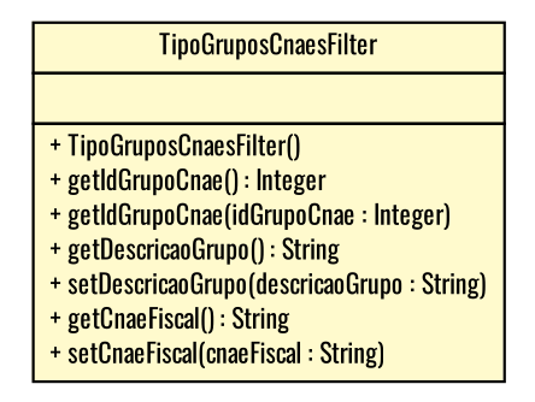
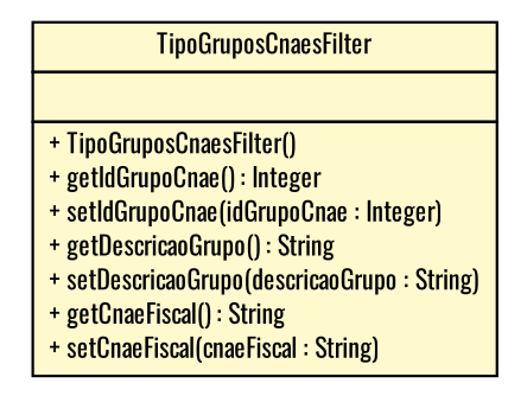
  digraph {
    nodesep=0.25
    ranksep=0.5
    fontname=Oswald
-   n1 [fontcolor=black fontname=Oswald fontsize=10.0 label=<<table title="br.gov.to.sefaz.arr.parametros.business.service.filter.TipoGruposCnaesFilter" border="0" cellborder="1" cellspacing="0" cellpadding="2" port="p" bgcolor="lemonChiffon" href="./TipoGruposCnaesFilter.html"> 		<tr><td><table border="0" cellspacing="0" cellpadding="1"> <tr><td align="center" balign="center"> TipoGruposCnaesFilter </td></tr> 		</table></td></tr> 		<tr><td><table border="0" cellspacing="0" cellpadding="1"> <tr><td align="left" balign="left">  </td></tr> 		</table></td></tr> 		<tr><td><table border="0" cellspacing="0" cellpadding="1"> <tr><td align="left" balign="left"> + TipoGruposCnaesFilter() </td></tr> <tr><td align="left" balign="left"> + getIdGrupoCnae() : Integer </td></tr> <tr><td align="left" balign="left"> + getIdGrupoCnae(idGrupoCnae : Integer) </td></tr> <tr><td align="left" balign="left"> + getDescricaoGrupo() : String </td></tr> <tr><td align="left" balign="left"> + setDescricaoGrupo(descricaoGrupo : String) </td></tr> <tr><td align="left" balign="left"> + getCnaeFiscal() : String </td></tr> <tr><td align="left" balign="left"> + setCnaeFiscal(cnaeFiscal : String) </td></tr> 		</table></td></tr> 		</table>> shape=plaintext]
+   n1 [fontcolor=black fontname=Oswald fontsize=10.0 label=<<table title="br.gov.to.sefaz.arr.parametros.business.service.filter.TipoGruposCnaesFilter" border="0" cellborder="1" cellspacing="0" cellpadding="2" port="p" bgcolor="lemonChiffon" href="./TipoGruposCnaesFilter.html"> 		<tr><td><table border="0" cellspacing="0" cellpadding="1"> <tr><td align="center" balign="center"> TipoGruposCnaesFilter </td></tr> 		</table></td></tr> 		<tr><td><table border="0" cellspacing="0" cellpadding="1"> <tr><td align="left" balign="left">  </td></tr> 		</table></td></tr> 		<tr><td><table border="0" cellspacing="0" cellpadding="1"> <tr><td align="left" balign="left"> + TipoGruposCnaesFilter() </td></tr> <tr><td align="left" balign="left"> + getIdGrupoCnae() : Integer </td></tr> <tr><td align="left" balign="left"> + setIdGrupoCnae(idGrupoCnae : Integer) </td></tr> <tr><td align="left" balign="left"> + getDescricaoGrupo() : String </td></tr> <tr><td align="left" balign="left"> + setDescricaoGrupo(descricaoGrupo : String) </td></tr> <tr><td align="left" balign="left"> + getCnaeFiscal() : String </td></tr> <tr><td align="left" balign="left"> + setCnaeFiscal(cnaeFiscal : String) </td></tr> 		</table></td></tr> 		</table>> shape=plaintext]
  }
